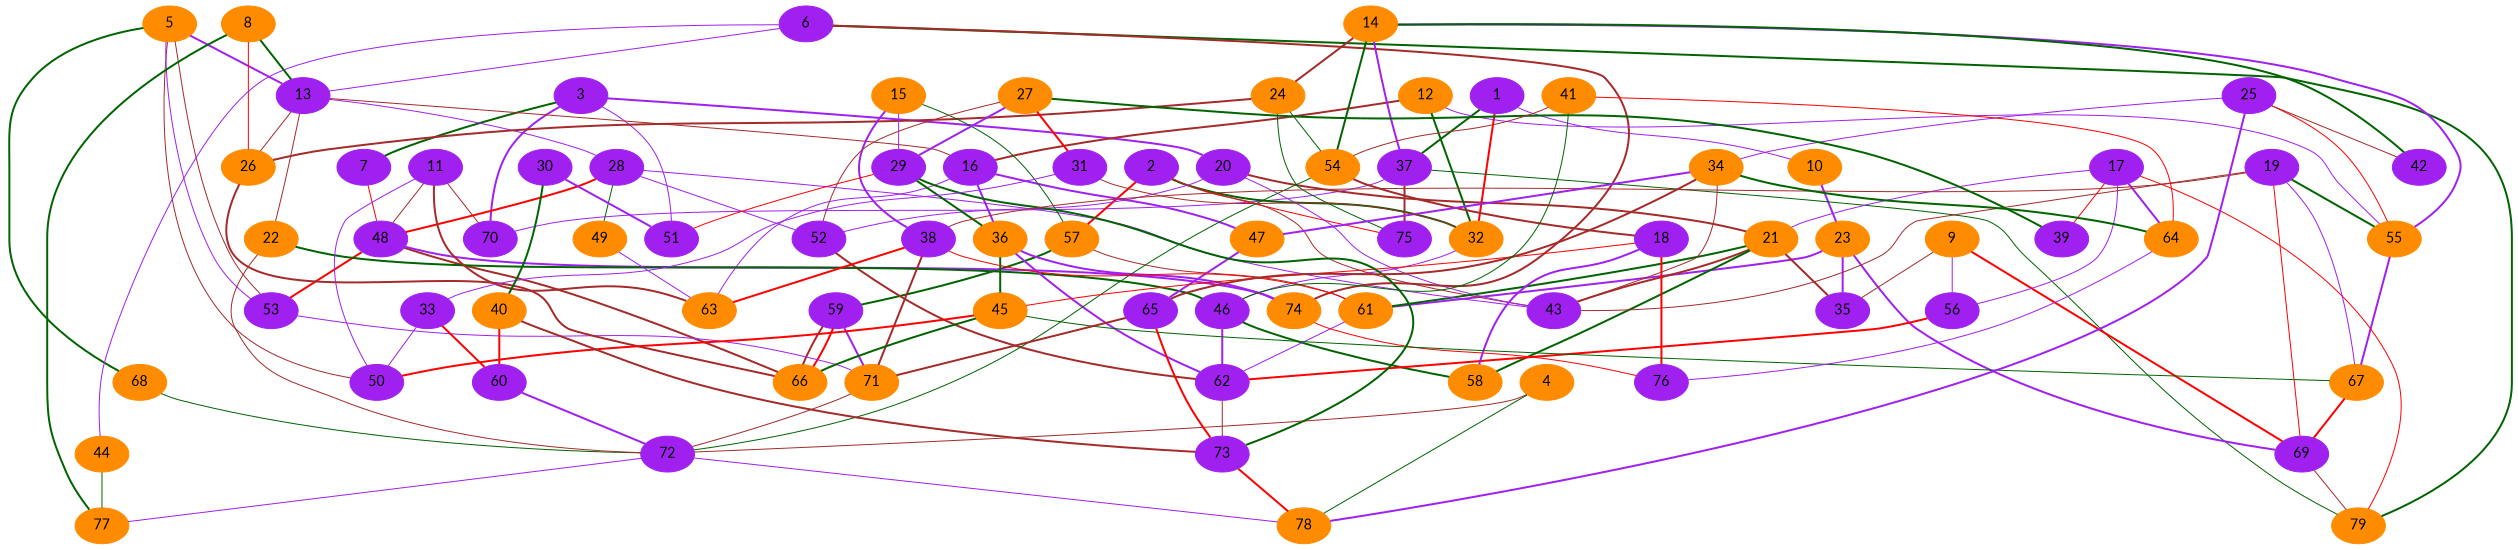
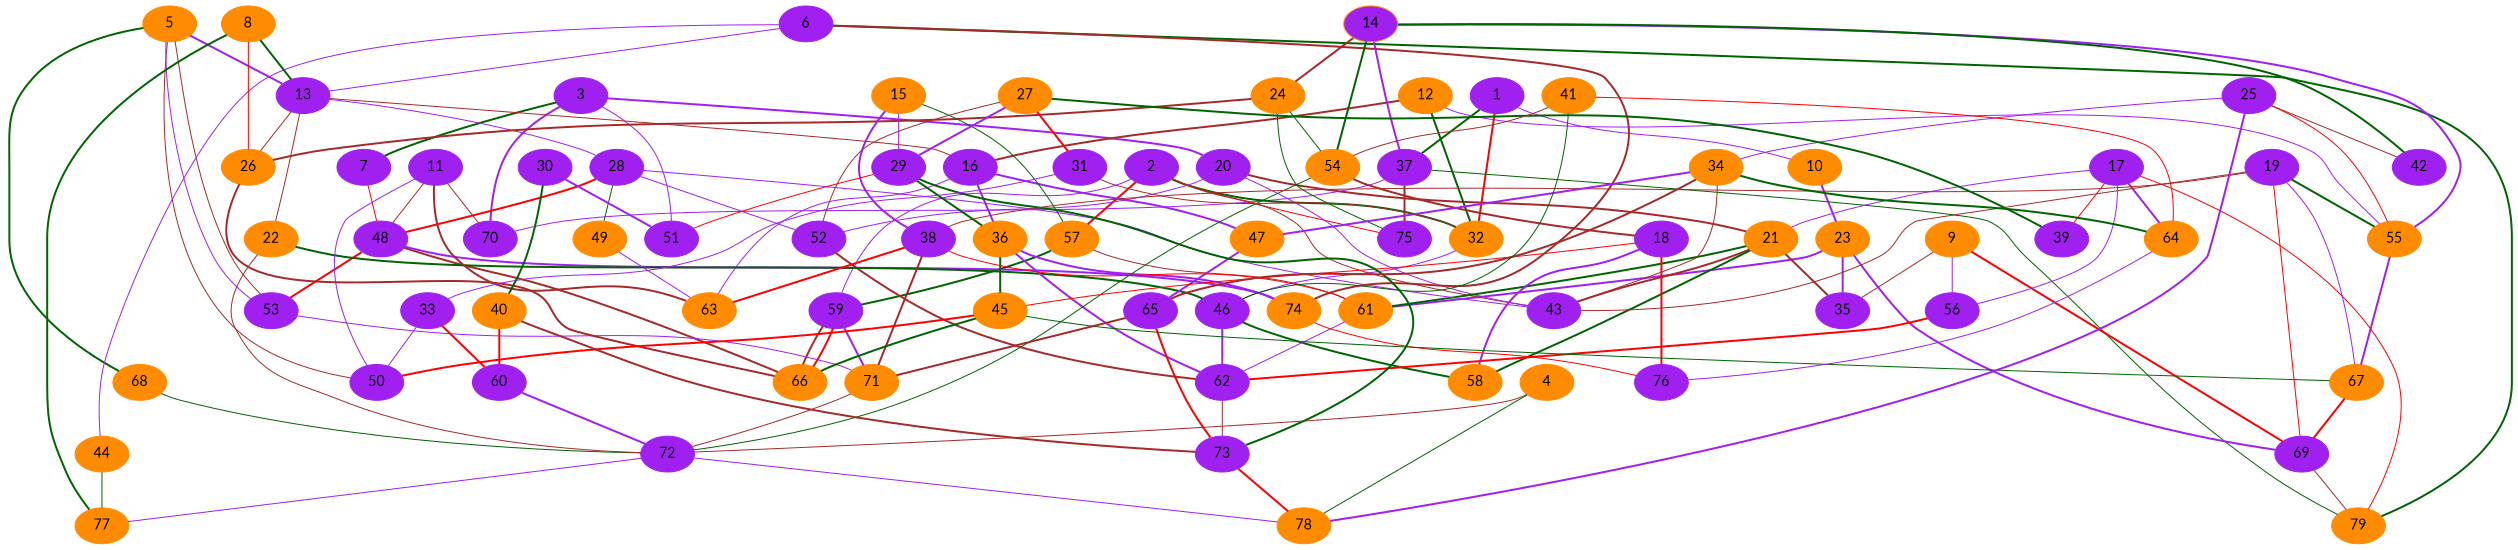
  graph {
    fontname=Lato
    node [color=purple fontname=Lato style=filled]
    edge [color=purple fontname=Lato style=bold]
    10 [color=darkorange]
    1
    32 [color=darkorange]
    37
    23 [color=darkorange]
    46
    75
    70
    79 [color=darkorange]
    2
    43
    57 [color=darkorange]
    59
    61 [color=darkorange]
    66 [color=darkorange]
    71 [color=darkorange]
    3
    7
    20
    51
    48
    21 [color=darkorange]
    52
    4 [color=darkorange]
    72
    78 [color=darkorange]
    77 [color=darkorange]
    5 [color=darkorange]
    13
    50
    53
    68 [color=darkorange]
    26 [color=darkorange]
    16
    22 [color=darkorange]
    28
    6
    44 [color=darkorange]
    74 [color=darkorange]
    76
    8 [color=darkorange]
    9 [color=darkorange]
    35
    56
    69
    62
    11
    63 [color=darkorange]
    12 [color=darkorange]
    55 [color=darkorange]
    36 [color=darkorange]
    47 [color=darkorange]
    67 [color=darkorange]
-   14 [color=darkorange]
+   14 [color=darkorange fillcolor=purple]
    24 [color=darkorange]
    42
    54 [color=darkorange]
    18
    15 [color=darkorange]
    29
    38
    73
    45 [color=darkorange]
    65
    17
    39
    64 [color=darkorange]
    58 [color=darkorange]
    19
    25
    34 [color=darkorange]
    49 [color=darkorange]
    27 [color=darkorange]
    31
    33
    30
    40 [color=darkorange]
    60
    41 [color=darkorange]
    10 -- 23
    1 -- 10 [style=solid]
    1 -- 32 [color=red]
    1 -- 37 [color=darkgreen]
    32 -- 46 [style=solid]
    37 -- 75 [color=brown]
    37 -- 70 [style=solid]
    37 -- 79 [color=darkgreen style=solid]
    23 -- 61
    23 -- 35
    23 -- 69
    46 -- 62
    46 -- 58 [color=darkgreen]
    2 -- 32 [color=darkgreen]
    2 -- 75 [color=red style=solid]
    2 -- 43 [color=brown style=solid]
    2 -- 57 [color=red]
+   2 -- 59 [style=solid]
    57 -- 59 [color=darkgreen]
    57 -- 61 [color=brown style=solid]
    59 -- 66 [color=brown]
    59 -- 66 [color=red]
    59 -- 71
    61 -- 62 [style=solid]
    71 -- 72 [color=brown style=solid]
    3 -- 70
    3 -- 7 [color=darkgreen]
    3 -- 20
    3 -- 51 [style=solid]
    7 -- 48 [color=red style=solid]
    20 -- 43 [style=solid]
    20 -- 21 [color=brown]
    20 -- 52 [style=solid]
    48 -- 66 [color=brown]
    48 -- 53 [color=red]
    48 -- 74
    21 -- 43 [color=brown]
    21 -- 61 [color=darkgreen]
    21 -- 35 [color=brown]
    21 -- 58 [color=darkgreen]
    52 -- 62 [color=brown]
    4 -- 72 [color=brown style=solid]
    4 -- 78 [color=darkgreen style=solid]
    72 -- 78 [style=solid]
    72 -- 77 [style=solid]
    5 -- 13
    5 -- 50 [color=brown style=solid]
    5 -- 53 [style=solid]
    5 -- 53 [color=brown style=solid]
    5 -- 68 [color=darkgreen]
    13 -- 26 [color=brown style=solid]
    13 -- 16 [color=brown style=solid]
    13 -- 22 [color=brown style=solid]
    13 -- 28 [style=solid]
    53 -- 71 [style=solid]
    68 -- 72 [color=darkgreen style=solid]
    26 -- 66 [color=brown]
    16 -- 63 [style=solid]
    16 -- 36
    16 -- 47
    22 -- 46 [color=darkgreen]
    22 -- 72 [color=brown style=solid]
    28 -- 43 [style=solid]
    28 -- 48 [color=red]
    28 -- 52 [style=solid]
    28 -- 49 [color=darkgreen style=solid]
    6 -- 79 [color=darkgreen]
    6 -- 13 [style=solid]
    6 -- 44 [style=solid]
    6 -- 74 [color=brown]
    44 -- 77 [color=darkgreen style=solid]
    74 -- 76 [color=red style=solid]
    8 -- 77 [color=darkgreen]
    8 -- 13 [color=darkgreen]
    8 -- 26 [color=red style=solid]
    9 -- 35 [color=brown style=solid]
    9 -- 56 [style=solid]
    9 -- 69 [color=red]
    56 -- 62 [color=red]
    69 -- 79 [color=brown style=solid]
    62 -- 73 [color=brown style=solid]
    11 -- 70 [color=brown style=solid]
    11 -- 48 [color=brown style=solid]
    11 -- 50 [style=solid]
    11 -- 63 [color=brown]
    12 -- 32 [color=darkgreen]
    12 -- 16 [color=brown]
    12 -- 55 [style=solid]
    55 -- 67
    36 -- 74
    36 -- 62
    36 -- 45 [color=darkgreen]
    47 -- 65
    67 -- 69 [color=red]
    14 -- 37
    14 -- 55
    14 -- 24 [color=brown]
    14 -- 42 [color=darkgreen]
    14 -- 54 [color=darkgreen]
    24 -- 75 [color=darkgreen style=solid]
    24 -- 26 [color=brown]
    24 -- 54 [color=darkgreen style=solid]
    54 -- 72 [color=darkgreen style=solid]
    54 -- 18 [color=brown]
    18 -- 76 [color=red]
    18 -- 45 [color=red style=solid]
    18 -- 58
    15 -- 57 [color=darkgreen style=solid]
    15 -- 29 [style=solid]
    15 -- 38
    29 -- 51 [color=red style=solid]
    29 -- 36 [color=darkgreen]
    29 -- 73 [color=darkgreen]
    38 -- 61 [color=red style=solid]
    38 -- 71 [color=brown]
    38 -- 63 [color=red]
    73 -- 78 [color=red]
    45 -- 66 [color=darkgreen]
    45 -- 50 [color=red]
    45 -- 67 [color=darkgreen style=solid]
    65 -- 71 [color=brown]
    65 -- 73 [color=red]
    17 -- 79 [color=red style=solid]
    17 -- 21 [style=solid]
    17 -- 56 [style=solid]
    17 -- 39 [color=red style=solid]
    17 -- 64
    64 -- 76 [style=solid]
    19 -- 43 [color=brown style=solid]
    19 -- 69 [color=red style=solid]
    19 -- 55 [color=darkgreen]
    19 -- 67 [style=solid]
    19 -- 38 [color=brown style=solid]
    25 -- 78
    25 -- 55 [color=red style=solid]
    25 -- 42 [color=brown style=solid]
    25 -- 34 [style=solid]
    34 -- 43 [color=brown style=solid]
    34 -- 47
    34 -- 65 [color=brown]
    34 -- 64 [color=darkgreen]
    49 -- 63 [style=solid]
    27 -- 52 [color=brown style=solid]
    27 -- 29
    27 -- 39 [color=darkgreen]
    27 -- 31 [color=red]
    31 -- 32 [color=brown style=solid]
    31 -- 33 [style=solid]
    33 -- 50 [style=solid]
    33 -- 60 [color=red]
    30 -- 51
    30 -- 40 [color=darkgreen]
    40 -- 73 [color=brown]
    40 -- 60 [color=red]
    60 -- 72
    41 -- 46 [color=darkgreen style=solid]
    41 -- 54 [color=brown style=solid]
    41 -- 64 [color=red style=solid]
  }
